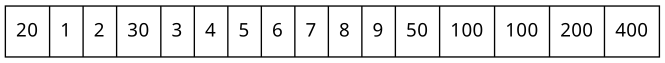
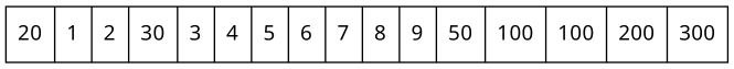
  digraph {
    rankdir=LR
    fontname="Noto Sans"
-   n1 [label="{ 20|1|2|30|3|4|5|6|7|8|9|50|100|100|200|400}" shape=record fontname="Noto Sans"]
+   n1 [label="{ 20|1|2|30|3|4|5|6|7|8|9|50|100|100|200|300}" shape=record fontname="Noto Sans"]
  }
